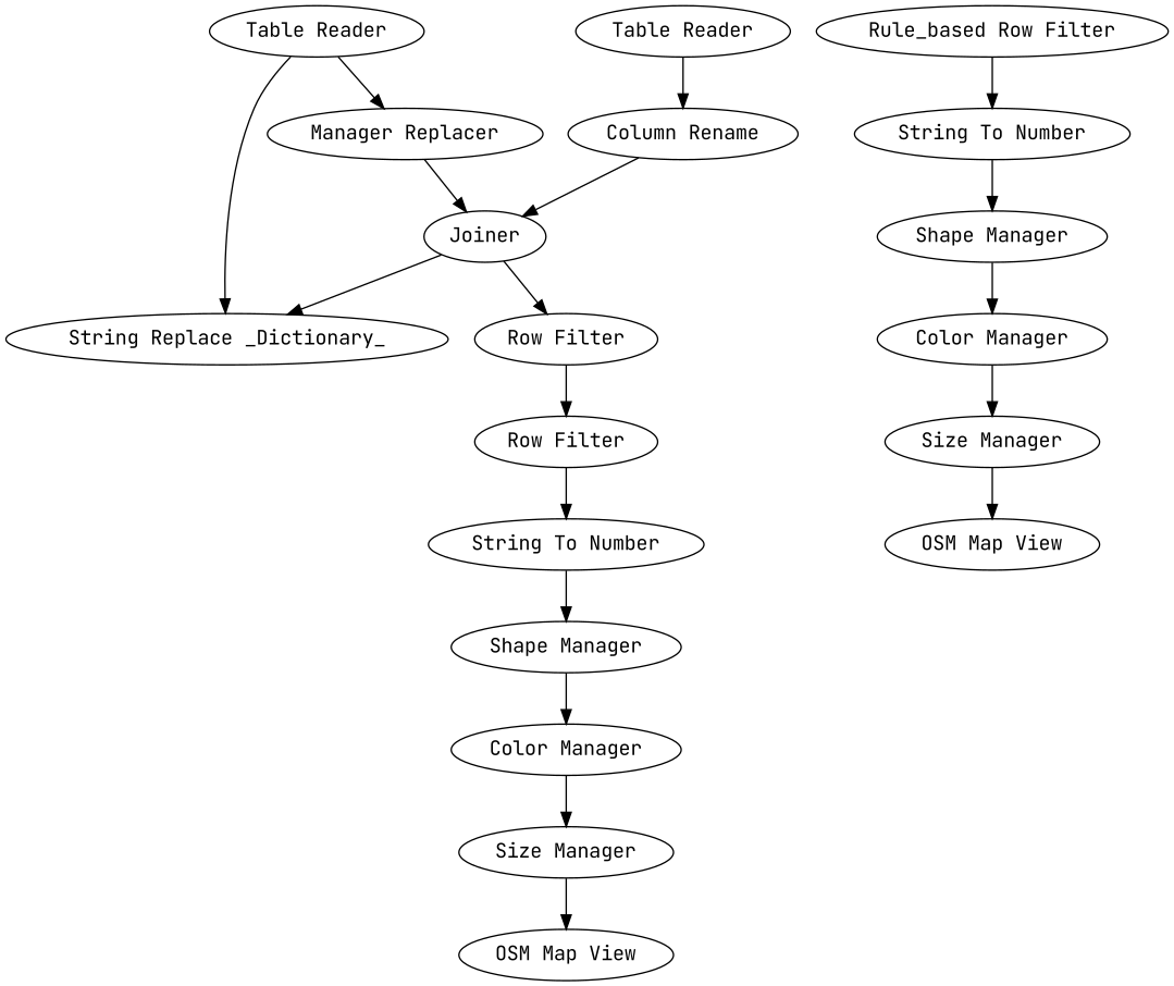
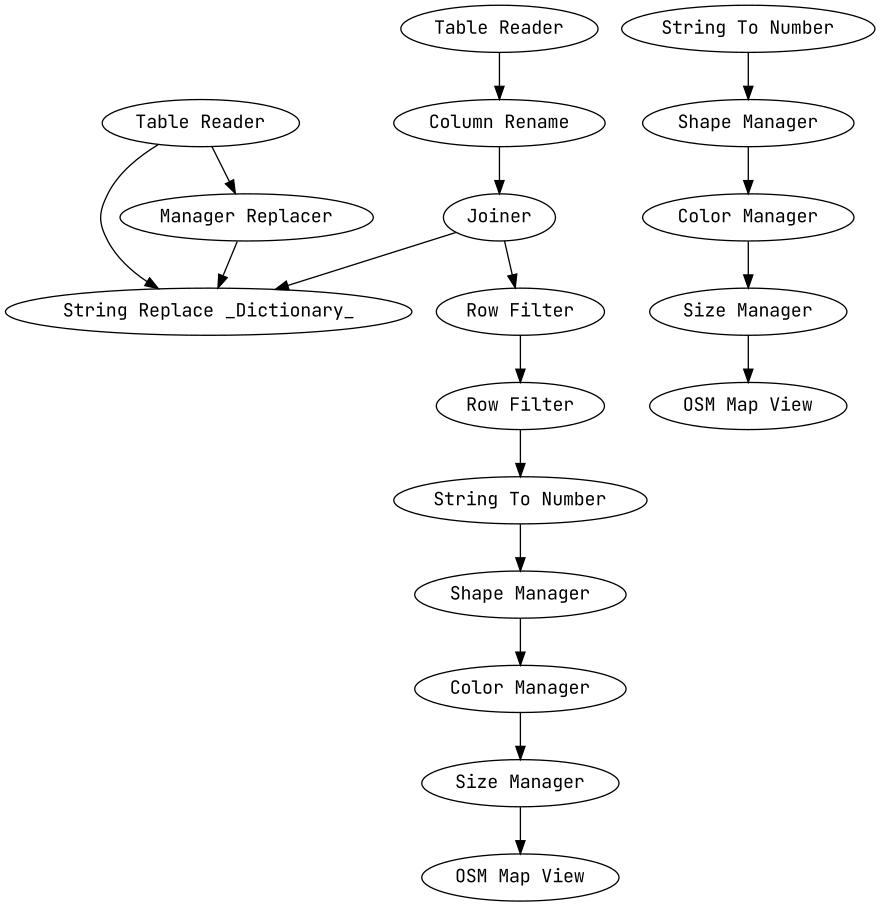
  digraph {
    fontname="JetBrains Mono"
    rankdir=TB
    node [fontname="JetBrains Mono"]
    edge [fontname="JetBrains Mono"]
    n1 [label=Joiner]
    n2 [label="Row Filter"]
    n3 [label="String Replace _Dictionary_"]
    n4 [label="Row Filter"]
-   n5 [label="Rule_based Row Filter"]
    n6 [label="String To Number"]
    n7 [label="Size Manager"]
    n8 [label="OSM Map View"]
    n9 [label="Shape Manager"]
    n10 [label="Color Manager"]
    n11 [label="Manager Replacer"]
    n12 [label="Column Rename"]
    n13 [label="String To Number"]
    n14 [label="Shape Manager"]
    n15 [label="Color Manager"]
    n16 [label="Size Manager"]
    n17 [label="OSM Map View"]
    n18 [label="Table Reader"]
    n19 [label="Table Reader"]
    n1 -> n2
    n1 -> n3
    n2 -> n4
    n4 -> n13
-   n5 -> n6
    n6 -> n14
    n7 -> n8
    n9 -> n10
    n10 -> n7
-   n11 -> n1
+   n11 -> n3
    n12 -> n1
    n13 -> n9
    n14 -> n15
    n15 -> n16
    n16 -> n17
    n18 -> n12
    n19 -> n3
    n19 -> n11
  }
